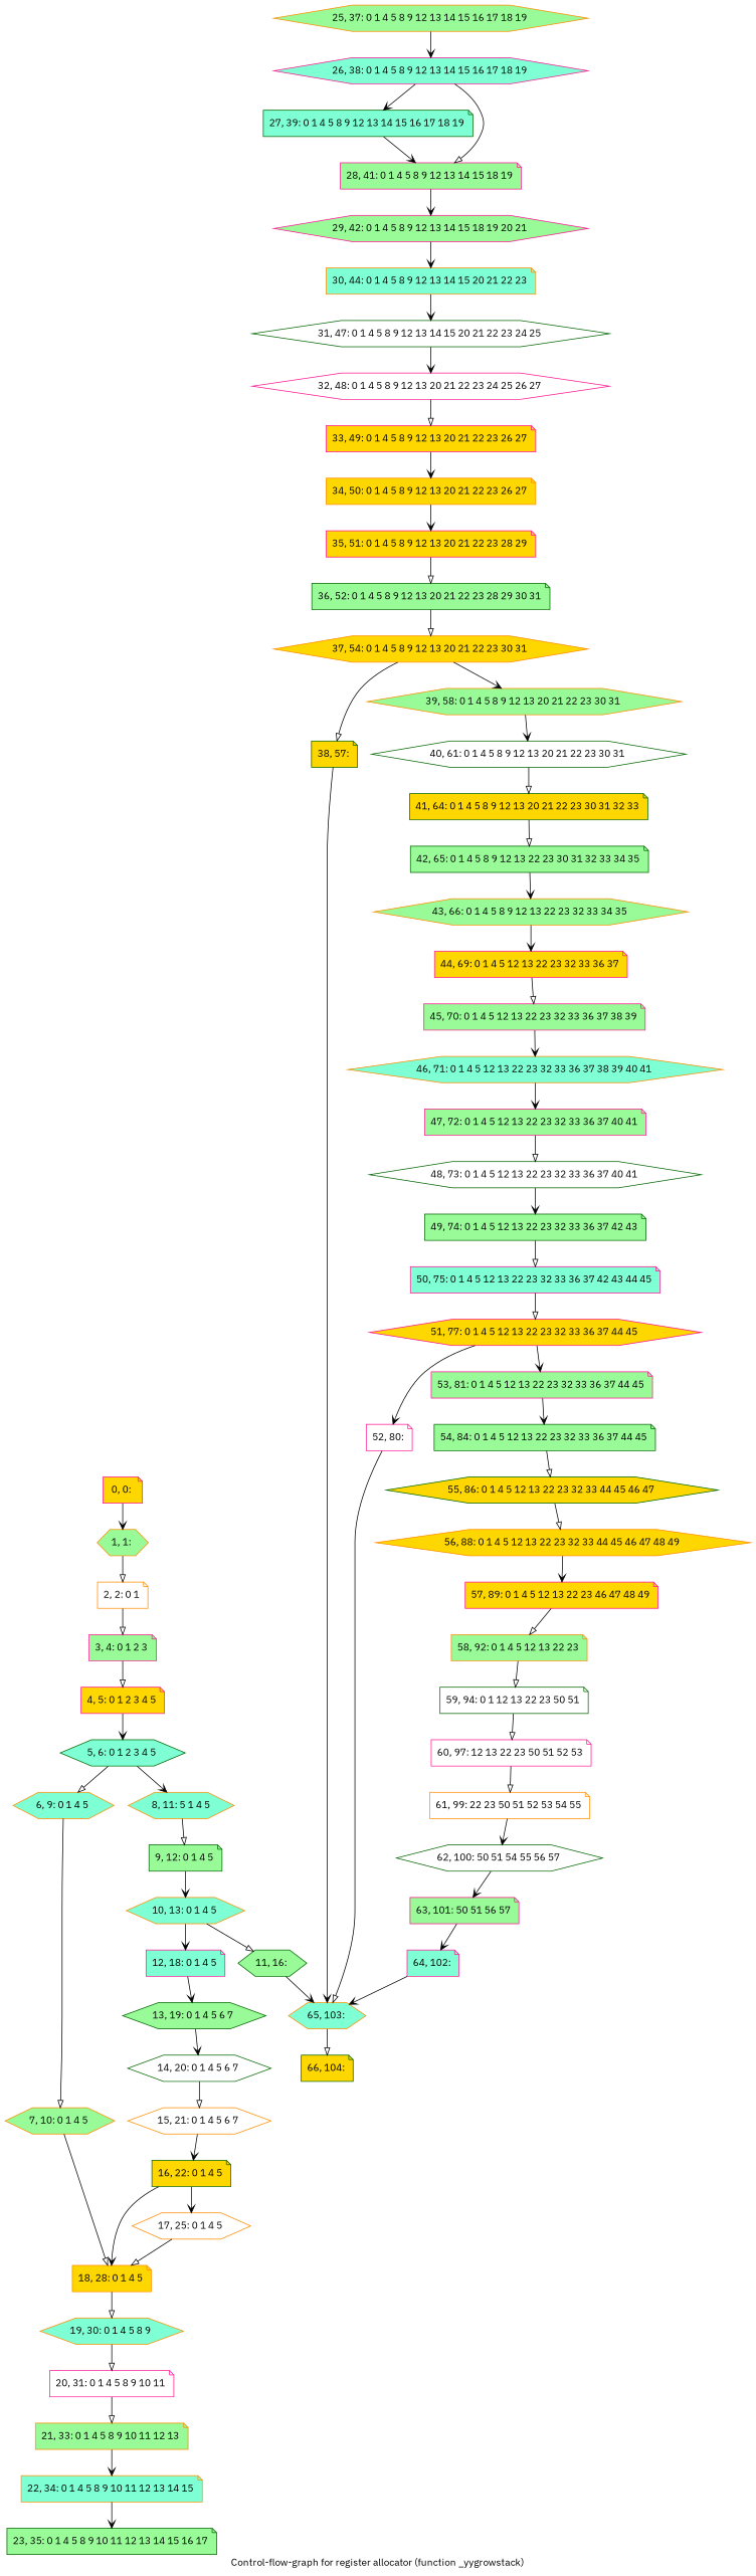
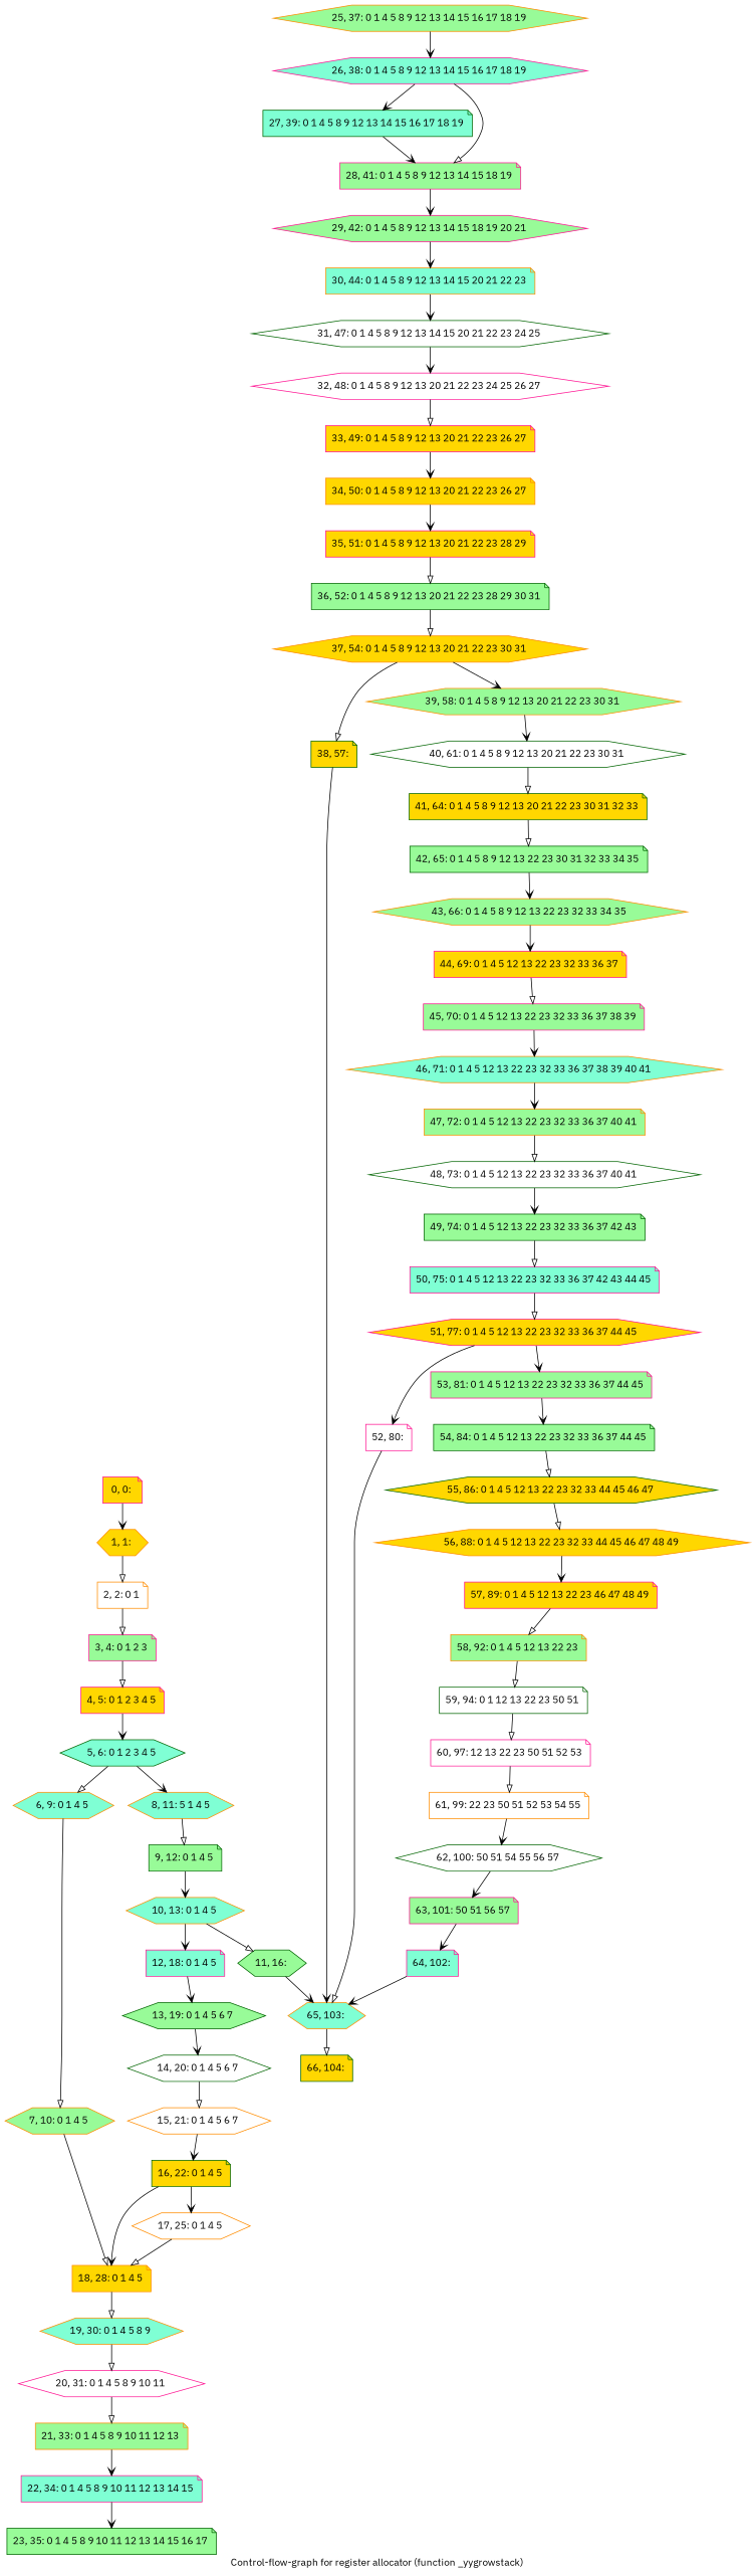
  digraph {
    fontname="IBM Plex Sans"
    label="Control-flow-graph for register allocator (function _yygrowstack)"
    node [color=darkorange fillcolor=palegreen fontname="IBM Plex Sans" shape=note style=filled]
    edge [arrowhead=vee fontname="IBM Plex Sans"]
    n1 [color=deeppink fillcolor=gold label="0, 0: "]
-   n2 [label="1, 1: " shape=hexagon]
+   n2 [fillcolor=gold label="1, 1: " shape=hexagon]
    n3 [fillcolor=white label="2, 2: 0 1 "]
    n4 [color=deeppink label="3, 4: 0 1 2 3 "]
    n5 [color=deeppink fillcolor=gold label="4, 5: 0 1 2 3 4 5 "]
    n6 [color=darkgreen fillcolor=aquamarine label="5, 6: 0 1 2 3 4 5 " shape=hexagon]
    n7 [fillcolor=aquamarine label="6, 9: 0 1 4 5 " shape=hexagon]
    n8 [fillcolor=aquamarine label="8, 11: 5 1 4 5" shape=hexagon]
    n9 [label="7, 10: 0 1 4 5 " shape=hexagon]
    n10 [color=darkgreen label="9, 12: 0 1 4 5 "]
    n11 [fillcolor=gold label="18, 28: 0 1 4 5 "]
    n12 [fillcolor=aquamarine label="19, 30: 0 1 4 5 8 9 " shape=hexagon]
    n13 [fillcolor=aquamarine label="10, 13: 0 1 4 5 " shape=hexagon]
    n14 [color=darkgreen label="11, 16: " shape=hexagon]
    n15 [color=deeppink fillcolor=aquamarine label="12, 18: 0 1 4 5 "]
    n16 [fillcolor=aquamarine label="65, 103: " shape=hexagon]
    n17 [color=darkgreen label="13, 19: 0 1 4 5 6 7 " shape=hexagon]
    n18 [color=darkgreen fillcolor=gold label="66, 104: "]
    n19 [color=darkgreen fillcolor=white label="14, 20: 0 1 4 5 6 7 " shape=hexagon]
    n20 [fillcolor=white label="15, 21: 0 1 4 5 6 7 " shape=hexagon]
    n21 [color=darkgreen fillcolor=gold label="16, 22: 0 1 4 5 "]
    n22 [fillcolor=white label="17, 25: 0 1 4 5 " shape=hexagon]
-   n23 [color=deeppink fillcolor=white label="20, 31: 0 1 4 5 8 9 10 11 "]
+   n23 [color=deeppink fillcolor=white label="20, 31: 0 1 4 5 8 9 10 11 " shape=hexagon]
    n24 [label="21, 33: 0 1 4 5 8 9 10 11 12 13 "]
-   n25 [fillcolor=aquamarine label="22, 34: 0 1 4 5 8 9 10 11 12 13 14 15 "]
+   n25 [color=deeppink fillcolor=aquamarine label="22, 34: 0 1 4 5 8 9 10 11 12 13 14 15 "]
    n26 [color=darkgreen label="23, 35: 0 1 4 5 8 9 10 11 12 13 14 15 16 17 "]
    n27 [label="25, 37: 0 1 4 5 8 9 12 13 14 15 16 17 18 19 " shape=hexagon]
    n28 [color=deeppink fillcolor=aquamarine label="26, 38: 0 1 4 5 8 9 12 13 14 15 16 17 18 19 " shape=hexagon]
    n29 [color=darkgreen fillcolor=aquamarine label="27, 39: 0 1 4 5 8 9 12 13 14 15 16 17 18 19 "]
    n30 [color=deeppink label="28, 41: 0 1 4 5 8 9 12 13 14 15 18 19 "]
    n31 [color=deeppink label="29, 42: 0 1 4 5 8 9 12 13 14 15 18 19 20 21 " shape=hexagon]
    n32 [fillcolor=aquamarine label="30, 44: 0 1 4 5 8 9 12 13 14 15 20 21 22 23 "]
    n33 [color=darkgreen fillcolor=white label="31, 47: 0 1 4 5 8 9 12 13 14 15 20 21 22 23 24 25 " shape=hexagon]
    n34 [color=deeppink fillcolor=white label="32, 48: 0 1 4 5 8 9 12 13 20 21 22 23 24 25 26 27 " shape=hexagon]
    n35 [color=deeppink fillcolor=gold label="33, 49: 0 1 4 5 8 9 12 13 20 21 22 23 26 27 "]
    n36 [fillcolor=gold label="34, 50: 0 1 4 5 8 9 12 13 20 21 22 23 26 27 "]
    n37 [color=deeppink fillcolor=gold label="35, 51: 0 1 4 5 8 9 12 13 20 21 22 23 28 29 "]
    n38 [color=darkgreen label="36, 52: 0 1 4 5 8 9 12 13 20 21 22 23 28 29 30 31 "]
    n39 [fillcolor=gold label="37, 54: 0 1 4 5 8 9 12 13 20 21 22 23 30 31 " shape=hexagon]
    n40 [color=darkgreen fillcolor=gold label="38, 57: "]
    n41 [label="39, 58: 0 1 4 5 8 9 12 13 20 21 22 23 30 31 " shape=hexagon]
    n42 [color=darkgreen fillcolor=white label="40, 61: 0 1 4 5 8 9 12 13 20 21 22 23 30 31 " shape=hexagon]
    n43 [color=darkgreen fillcolor=gold label="41, 64: 0 1 4 5 8 9 12 13 20 21 22 23 30 31 32 33 "]
    n44 [color=darkgreen label="42, 65: 0 1 4 5 8 9 12 13 22 23 30 31 32 33 34 35 "]
    n45 [label="43, 66: 0 1 4 5 8 9 12 13 22 23 32 33 34 35 " shape=hexagon]
    n46 [color=deeppink fillcolor=gold label="44, 69: 0 1 4 5 12 13 22 23 32 33 36 37 "]
    n47 [color=deeppink label="45, 70: 0 1 4 5 12 13 22 23 32 33 36 37 38 39 "]
    n48 [fillcolor=aquamarine label="46, 71: 0 1 4 5 12 13 22 23 32 33 36 37 38 39 40 41 " shape=hexagon]
-   n49 [color=deeppink label="47, 72: 0 1 4 5 12 13 22 23 32 33 36 37 40 41 "]
+   n49 [label="47, 72: 0 1 4 5 12 13 22 23 32 33 36 37 40 41 "]
    n50 [color=darkgreen fillcolor=white label="48, 73: 0 1 4 5 12 13 22 23 32 33 36 37 40 41 " shape=hexagon]
    n51 [color=darkgreen label="49, 74: 0 1 4 5 12 13 22 23 32 33 36 37 42 43 "]
    n52 [color=deeppink fillcolor=aquamarine label="50, 75: 0 1 4 5 12 13 22 23 32 33 36 37 42 43 44 45 "]
    n53 [color=deeppink fillcolor=gold label="51, 77: 0 1 4 5 12 13 22 23 32 33 36 37 44 45 " shape=hexagon]
    n54 [color=deeppink fillcolor=white label="52, 80: "]
    n55 [color=deeppink label="53, 81: 0 1 4 5 12 13 22 23 32 33 36 37 44 45 "]
    n56 [color=darkgreen label="54, 84: 0 1 4 5 12 13 22 23 32 33 36 37 44 45 "]
    n57 [color=darkgreen fillcolor=gold label="55, 86: 0 1 4 5 12 13 22 23 32 33 44 45 46 47 " shape=hexagon]
    n58 [fillcolor=gold label="56, 88: 0 1 4 5 12 13 22 23 32 33 44 45 46 47 48 49 " shape=hexagon]
    n59 [color=deeppink fillcolor=gold label="57, 89: 0 1 4 5 12 13 22 23 46 47 48 49 "]
    n60 [label="58, 92: 0 1 4 5 12 13 22 23 "]
    n61 [color=darkgreen fillcolor=white label="59, 94: 0 1 12 13 22 23 50 51 "]
    n62 [color=deeppink fillcolor=white label="60, 97: 12 13 22 23 50 51 52 53 "]
    n63 [fillcolor=white label="61, 99: 22 23 50 51 52 53 54 55 "]
    n64 [color=darkgreen fillcolor=white label="62, 100: 50 51 54 55 56 57 " shape=hexagon]
    n65 [color=deeppink label="63, 101: 50 51 56 57 "]
    n66 [color=deeppink fillcolor=aquamarine label="64, 102: "]
    n1 -> n2
    n2 -> n3 [arrowhead=onormal]
    n3 -> n4 [arrowhead=onormal]
    n4 -> n5 [arrowhead=onormal]
    n5 -> n6
    n6 -> n7 [arrowhead=onormal]
    n6 -> n8
    n7 -> n9 [arrowhead=onormal]
    n8 -> n10 [arrowhead=onormal]
    n9 -> n11 [arrowhead=onormal]
    n10 -> n13
    n11 -> n12 [arrowhead=onormal]
    n12 -> n23 [arrowhead=onormal]
    n13 -> n14 [arrowhead=onormal]
    n13 -> n15
    n14 -> n16
    n15 -> n17
    n16 -> n18 [arrowhead=onormal]
    n17 -> n19
    n19 -> n20 [arrowhead=onormal]
    n20 -> n21
    n21 -> n11
    n21 -> n22
    n22 -> n11 [arrowhead=onormal]
    n23 -> n24 [arrowhead=onormal]
    n24 -> n25
    n25 -> n26
    n27 -> n28
    n28 -> n29
    n28 -> n30 [arrowhead=onormal]
    n29 -> n30
    n30 -> n31
    n31 -> n32
    n32 -> n33
    n33 -> n34
    n34 -> n35 [arrowhead=onormal]
    n35 -> n36
    n36 -> n37
    n37 -> n38 [arrowhead=onormal]
    n38 -> n39 [arrowhead=onormal]
    n39 -> n40 [arrowhead=onormal]
    n39 -> n41
    n40 -> n16
    n41 -> n42
    n42 -> n43 [arrowhead=onormal]
    n43 -> n44 [arrowhead=onormal]
    n44 -> n45
    n45 -> n46
    n46 -> n47 [arrowhead=onormal]
    n47 -> n48
    n48 -> n49
    n49 -> n50 [arrowhead=onormal]
    n50 -> n51
    n51 -> n52 [arrowhead=onormal]
    n52 -> n53 [arrowhead=onormal]
    n53 -> n54
    n53 -> n55
    n54 -> n16 [arrowhead=onormal]
    n55 -> n56
    n56 -> n57 [arrowhead=onormal]
    n57 -> n58 [arrowhead=onormal]
    n58 -> n59
    n59 -> n60 [arrowhead=onormal]
    n60 -> n61 [arrowhead=onormal]
    n61 -> n62 [arrowhead=onormal]
    n62 -> n63 [arrowhead=onormal]
    n63 -> n64
    n64 -> n65
    n65 -> n66
    n66 -> n16
  }
